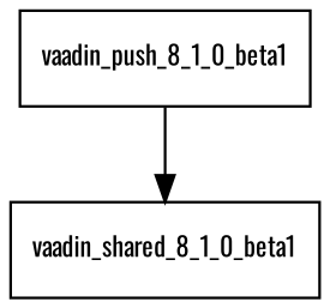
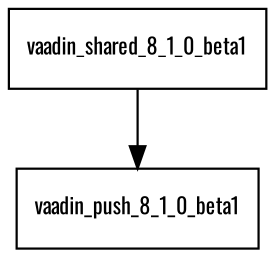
  digraph {
    fontname=Oswald
    node [fontsize=10.0 shape=box fontname=Oswald]
    vaadin_push_8_1_0_beta1
    vaadin_shared_8_1_0_beta1
-   vaadin_push_8_1_0_beta1 -> vaadin_shared_8_1_0_beta1 [fontname=Oswald]
+   vaadin_shared_8_1_0_beta1 -> vaadin_push_8_1_0_beta1 [fontname=Oswald]
  }
